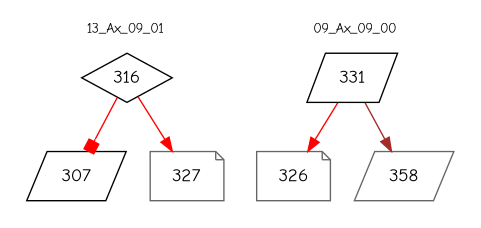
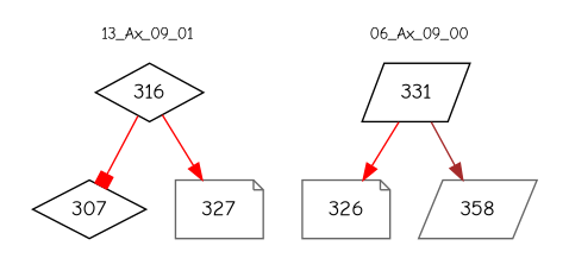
  digraph {
    fontname="Comic Neue"
    node [color=black fontname="Comic Neue" shape=diamond]
    edge [arrowhead=normal color=red fontname="Comic Neue"]
    n1 [label=316]
-   n2 [label=307 shape=parallelogram]
+   n2 [label=307]
    n3 [color=gray40 label=327 shape=note]
    n4 [label=331 shape=parallelogram]
    n5 [color=gray40 label=326 shape=note]
    n6 [color=gray40 label=358 shape=parallelogram]
    subgraph cluster_1 {
      color=white
      fontsize=10
      label="13_Ax_09_01"
      n1
      n2
      n3
    }
    subgraph cluster_2 {
      color=white
      fontsize=10
-     label="09_Ax_09_00"
+     label="06_Ax_09_00"
      n4
      n5
      n6
    }
    n1 -> n2 [arrowhead=box]
    n1 -> n3
    n4 -> n5
    n4 -> n6 [color=brown]
  }
